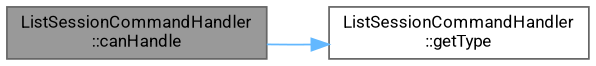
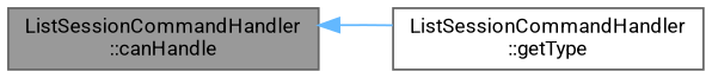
  digraph {
    rankdir=LR
    fontname=Roboto
    node [fontname=Roboto fontsize=10 shape=box style=filled]
    n1 [color=gray40 fillcolor=grey60 fontcolor=black height=0.2 label="ListSessionCommandHandler\l::canHandle" width=0.4]
    n2 [color=grey40 fillcolor=white height=0.2 label="ListSessionCommandHandler\l::getType" width=0.4]
-   n1 -> n2 [color=steelblue1 fontname=Roboto fontsize=10 labelfontname=Helvetica labelfontsize=10 style=solid]
+   n2 -> n1 [color=steelblue1 fontname=Roboto fontsize=10 labelfontname=Helvetica labelfontsize=10 style=solid]
  }
